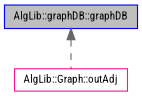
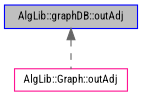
  digraph {
    rankdir=TB
    fontname="Roboto Condensed"
    node [fontname="Roboto Condensed" fontsize=10 shape=record style=filled]
-   n1 [color=blue fillcolor=grey75 fontcolor=black height=0.2 label="AlgLib::graphDB::graphDB" width=0.4]
+   n1 [color=blue fillcolor=grey75 fontcolor=black height=0.2 label="AlgLib::graphDB::outAdj" width=0.4]
    n2 [color=deeppink fillcolor=white height=0.2 label="AlgLib::Graph::outAdj" width=0.4]
    n1 -> n2 [color=gray40 dir=back fontname="Roboto Condensed" fontsize=10 labelfontname=Helvetica labelfontsize=10 style=dashed]
  }
